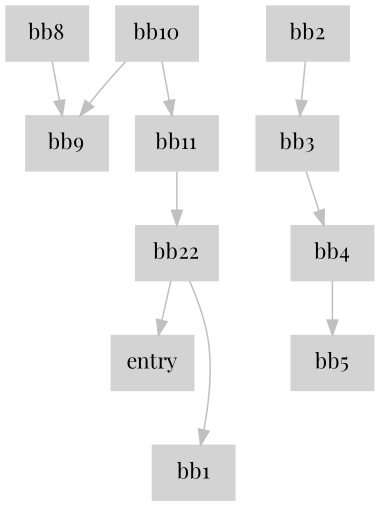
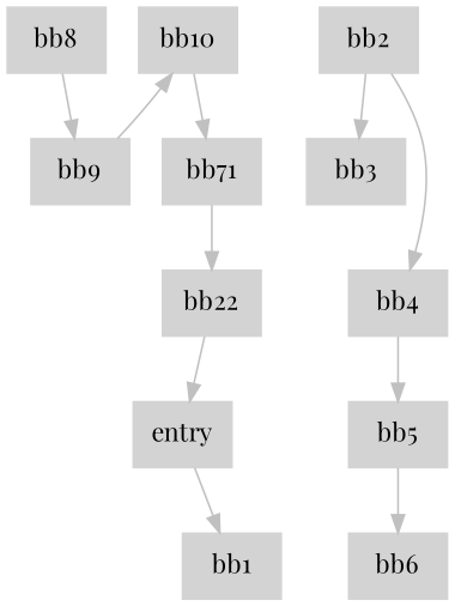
  digraph {
    fontname="Playfair Display"
    node [color=lightgray fontname="Playfair Display" shape=box style=filled]
    edge [color=gray fontname="Playfair Display"]
    n1 [label=entry]
    n2 [label=bb1]
    n3 [label=bb2]
    n4 [label=bb3]
    n5 [label=bb4]
    n6 [label=bb5]
+   n7 [label=bb6]
    n8 [label=bb8]
    n9 [label=bb9]
    n10 [label=bb10]
-   n11 [label=bb11]
+   n11 [label=bb71]
    n12 [label=bb22]
-   n12 -> n2
+   n1 -> n2
    n3 -> n4
-   n4 -> n5
+   n3 -> n5
    n5 -> n6
+   n6 -> n7
    n8 -> n9
-   n10 -> n9
+   n9 -> n10
    n10 -> n11
    n11 -> n12
    n12 -> n1
  }
